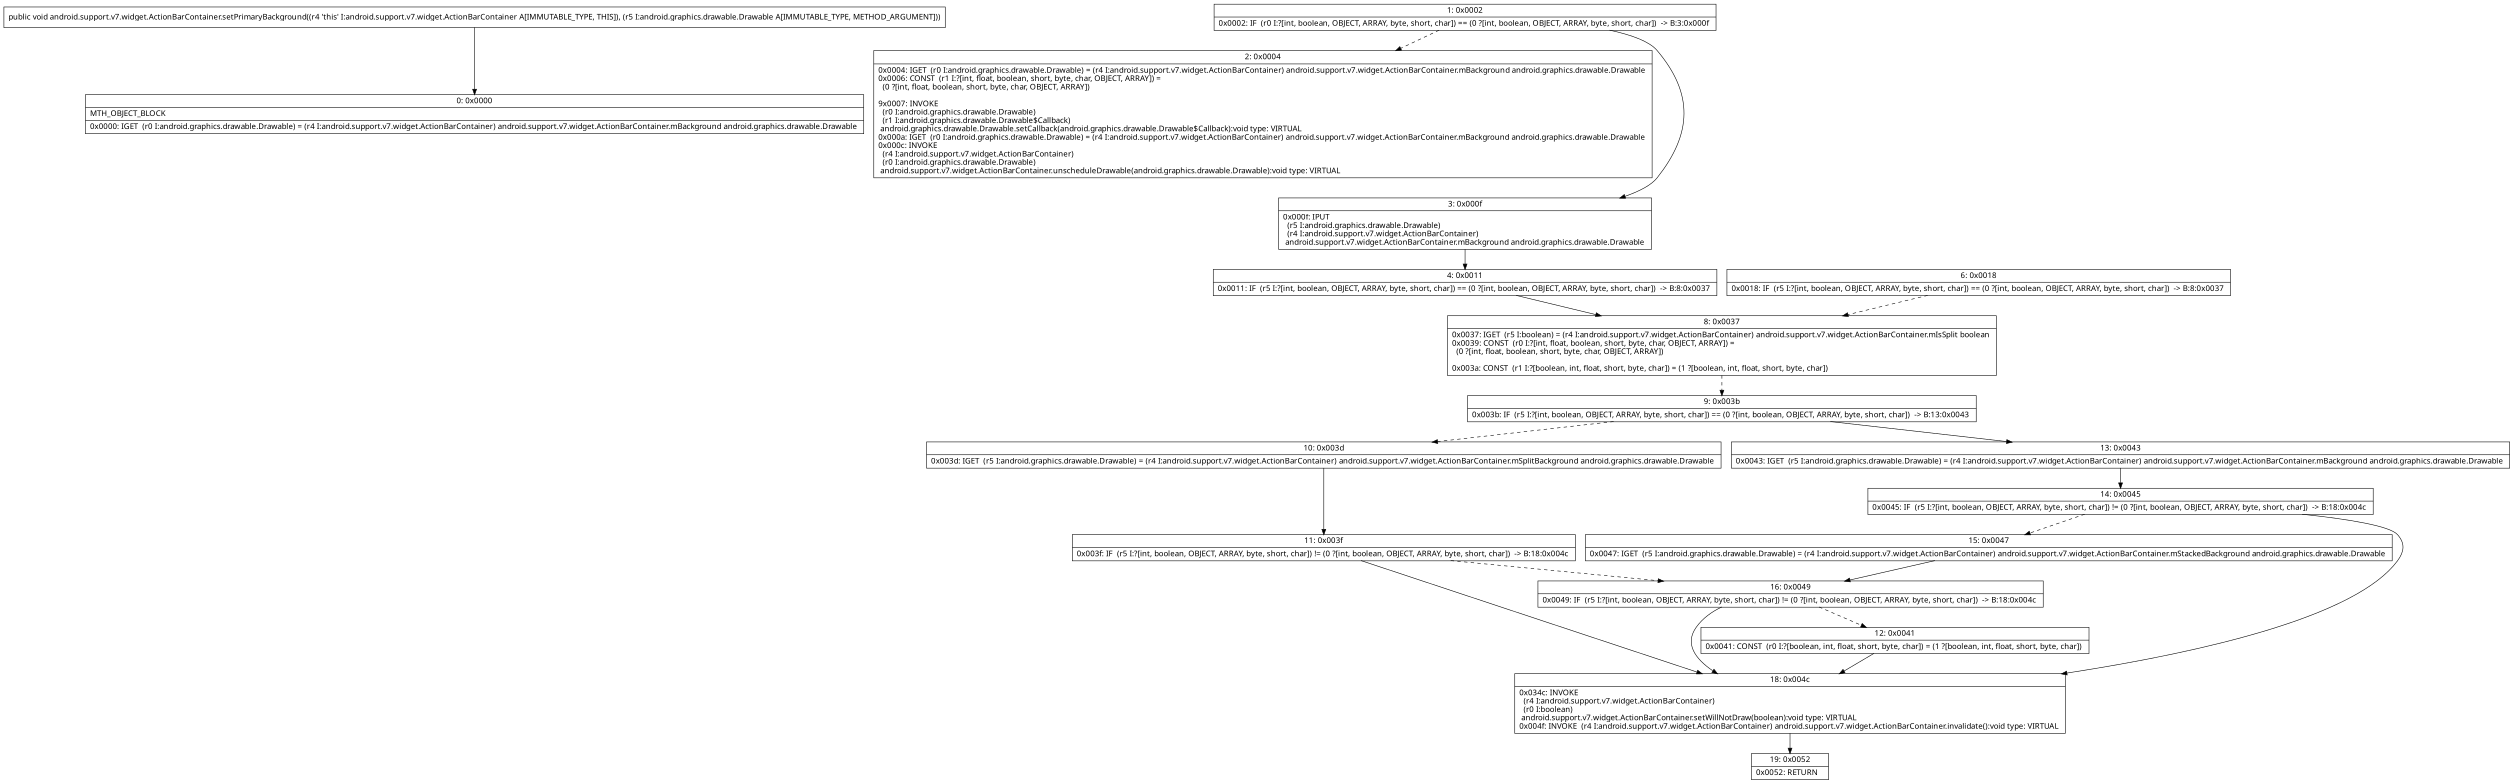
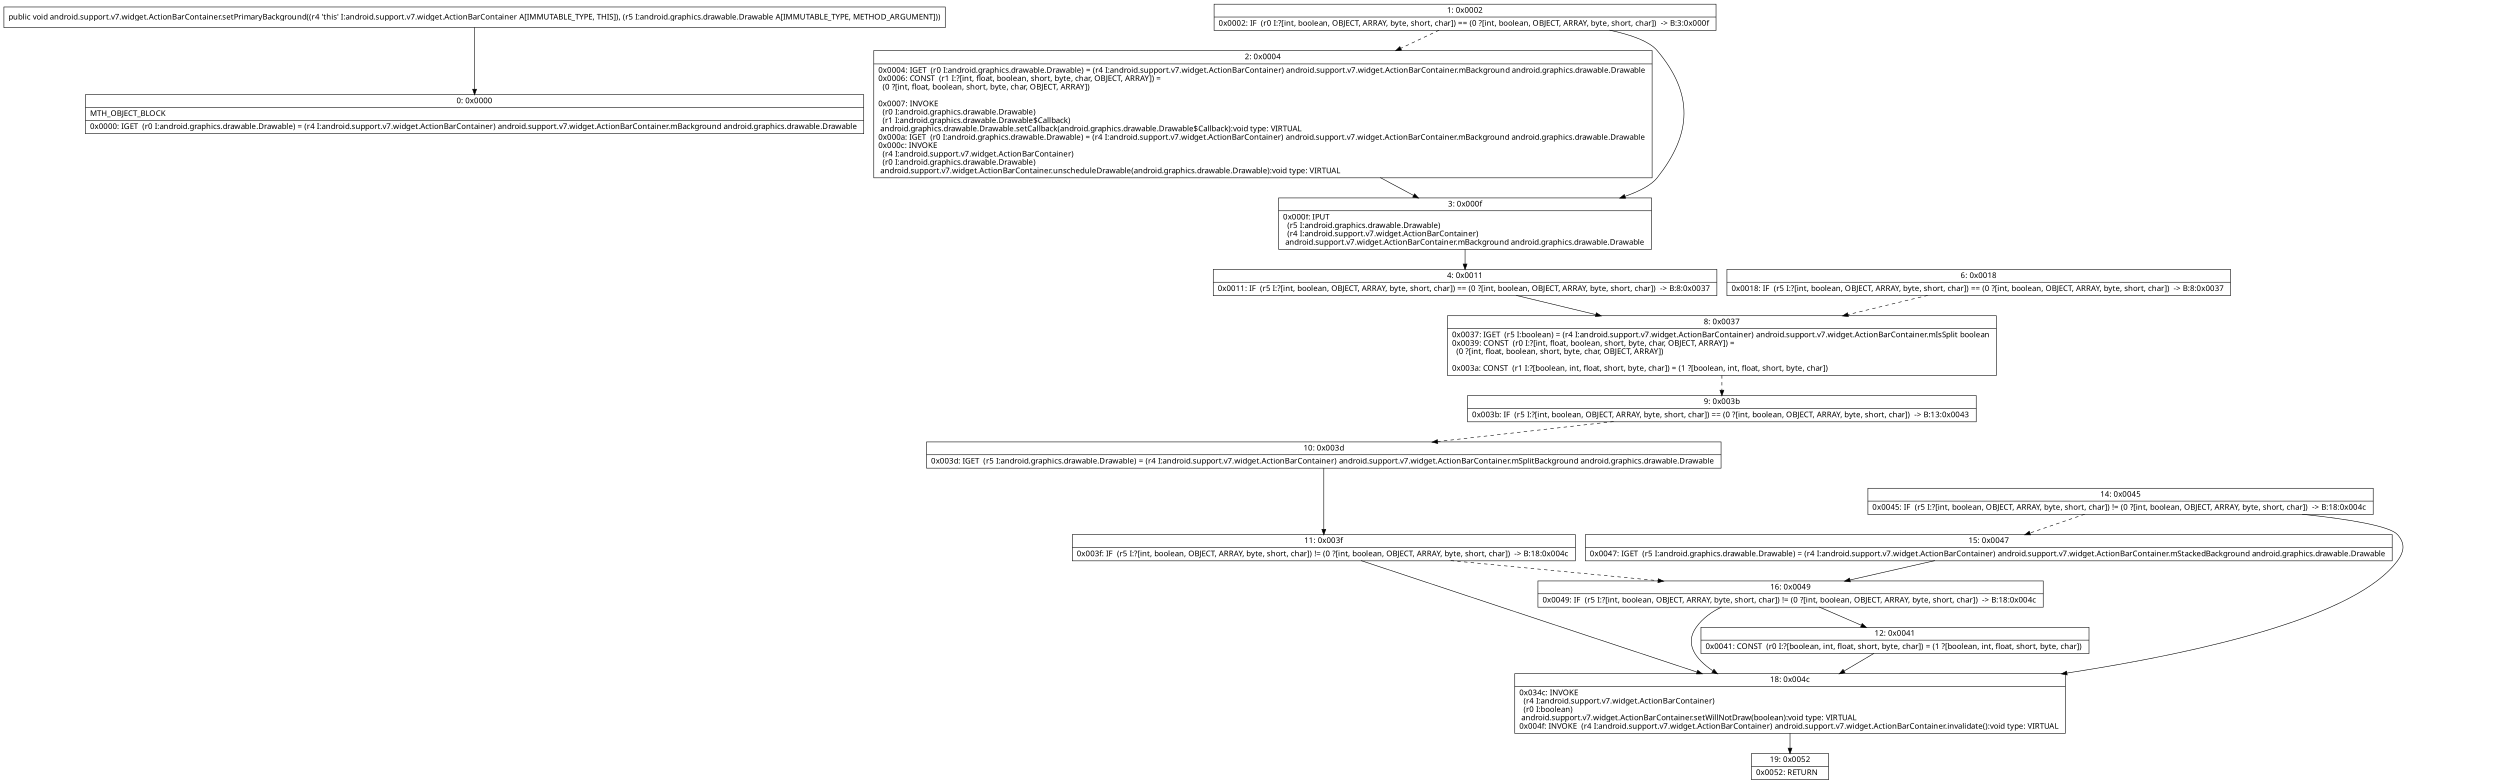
  digraph {
    fontname="Noto Sans"
    node [fontname="Noto Sans" shape=record]
    edge [fontname="Noto Sans"]
    n1 [label="{0\:\ 0x0000|MTH_OBJECT_BLOCK\l|0x0000: IGET  (r0 I:android.graphics.drawable.Drawable) = (r4 I:android.support.v7.widget.ActionBarContainer) android.support.v7.widget.ActionBarContainer.mBackground android.graphics.drawable.Drawable \l}"]
    n2 [label="{1\:\ 0x0002|0x0002: IF  (r0 I:?[int, boolean, OBJECT, ARRAY, byte, short, char]) == (0 ?[int, boolean, OBJECT, ARRAY, byte, short, char])  \-\> B:3:0x000f \l}"]
-   n3 [label="{2\:\ 0x0004|0x0004: IGET  (r0 I:android.graphics.drawable.Drawable) = (r4 I:android.support.v7.widget.ActionBarContainer) android.support.v7.widget.ActionBarContainer.mBackground android.graphics.drawable.Drawable \l0x0006: CONST  (r1 I:?[int, float, boolean, short, byte, char, OBJECT, ARRAY]) = \l  (0 ?[int, float, boolean, short, byte, char, OBJECT, ARRAY])\l \l9x0007: INVOKE  \l  (r0 I:android.graphics.drawable.Drawable)\l  (r1 I:android.graphics.drawable.Drawable$Callback)\l android.graphics.drawable.Drawable.setCallback(android.graphics.drawable.Drawable$Callback):void type: VIRTUAL \l0x000a: IGET  (r0 I:android.graphics.drawable.Drawable) = (r4 I:android.support.v7.widget.ActionBarContainer) android.support.v7.widget.ActionBarContainer.mBackground android.graphics.drawable.Drawable \l0x000c: INVOKE  \l  (r4 I:android.support.v7.widget.ActionBarContainer)\l  (r0 I:android.graphics.drawable.Drawable)\l android.support.v7.widget.ActionBarContainer.unscheduleDrawable(android.graphics.drawable.Drawable):void type: VIRTUAL \l}"]
+   n3 [label="{2\:\ 0x0004|0x0004: IGET  (r0 I:android.graphics.drawable.Drawable) = (r4 I:android.support.v7.widget.ActionBarContainer) android.support.v7.widget.ActionBarContainer.mBackground android.graphics.drawable.Drawable \l0x0006: CONST  (r1 I:?[int, float, boolean, short, byte, char, OBJECT, ARRAY]) = \l  (0 ?[int, float, boolean, short, byte, char, OBJECT, ARRAY])\l \l0x0007: INVOKE  \l  (r0 I:android.graphics.drawable.Drawable)\l  (r1 I:android.graphics.drawable.Drawable$Callback)\l android.graphics.drawable.Drawable.setCallback(android.graphics.drawable.Drawable$Callback):void type: VIRTUAL \l0x000a: IGET  (r0 I:android.graphics.drawable.Drawable) = (r4 I:android.support.v7.widget.ActionBarContainer) android.support.v7.widget.ActionBarContainer.mBackground android.graphics.drawable.Drawable \l0x000c: INVOKE  \l  (r4 I:android.support.v7.widget.ActionBarContainer)\l  (r0 I:android.graphics.drawable.Drawable)\l android.support.v7.widget.ActionBarContainer.unscheduleDrawable(android.graphics.drawable.Drawable):void type: VIRTUAL \l}"]
    n4 [label="{3\:\ 0x000f|0x000f: IPUT  \l  (r5 I:android.graphics.drawable.Drawable)\l  (r4 I:android.support.v7.widget.ActionBarContainer)\l android.support.v7.widget.ActionBarContainer.mBackground android.graphics.drawable.Drawable \l}"]
    n5 [label="{4\:\ 0x0011|0x0011: IF  (r5 I:?[int, boolean, OBJECT, ARRAY, byte, short, char]) == (0 ?[int, boolean, OBJECT, ARRAY, byte, short, char])  \-\> B:8:0x0037 \l}"]
    n6 [label="{8\:\ 0x0037|0x0037: IGET  (r5 I:boolean) = (r4 I:android.support.v7.widget.ActionBarContainer) android.support.v7.widget.ActionBarContainer.mIsSplit boolean \l0x0039: CONST  (r0 I:?[int, float, boolean, short, byte, char, OBJECT, ARRAY]) = \l  (0 ?[int, float, boolean, short, byte, char, OBJECT, ARRAY])\l \l0x003a: CONST  (r1 I:?[boolean, int, float, short, byte, char]) = (1 ?[boolean, int, float, short, byte, char]) \l}"]
    n7 [label="{9\:\ 0x003b|0x003b: IF  (r5 I:?[int, boolean, OBJECT, ARRAY, byte, short, char]) == (0 ?[int, boolean, OBJECT, ARRAY, byte, short, char])  \-\> B:13:0x0043 \l}"]
    n8 [label="{6\:\ 0x0018|0x0018: IF  (r5 I:?[int, boolean, OBJECT, ARRAY, byte, short, char]) == (0 ?[int, boolean, OBJECT, ARRAY, byte, short, char])  \-\> B:8:0x0037 \l}"]
    n9 [label="{10\:\ 0x003d|0x003d: IGET  (r5 I:android.graphics.drawable.Drawable) = (r4 I:android.support.v7.widget.ActionBarContainer) android.support.v7.widget.ActionBarContainer.mSplitBackground android.graphics.drawable.Drawable \l}"]
-   n10 [label="{13\:\ 0x0043|0x0043: IGET  (r5 I:android.graphics.drawable.Drawable) = (r4 I:android.support.v7.widget.ActionBarContainer) android.support.v7.widget.ActionBarContainer.mBackground android.graphics.drawable.Drawable \l}"]
    n11 [label="{11\:\ 0x003f|0x003f: IF  (r5 I:?[int, boolean, OBJECT, ARRAY, byte, short, char]) != (0 ?[int, boolean, OBJECT, ARRAY, byte, short, char])  \-\> B:18:0x004c \l}"]
    n12 [label="{14\:\ 0x0045|0x0045: IF  (r5 I:?[int, boolean, OBJECT, ARRAY, byte, short, char]) != (0 ?[int, boolean, OBJECT, ARRAY, byte, short, char])  \-\> B:18:0x004c \l}"]
    n13 [label="{18\:\ 0x004c|0x034c: INVOKE  \l  (r4 I:android.support.v7.widget.ActionBarContainer)\l  (r0 I:boolean)\l android.support.v7.widget.ActionBarContainer.setWillNotDraw(boolean):void type: VIRTUAL \l0x004f: INVOKE  (r4 I:android.support.v7.widget.ActionBarContainer) android.support.v7.widget.ActionBarContainer.invalidate():void type: VIRTUAL \l}"]
    n14 [label="{16\:\ 0x0049|0x0049: IF  (r5 I:?[int, boolean, OBJECT, ARRAY, byte, short, char]) != (0 ?[int, boolean, OBJECT, ARRAY, byte, short, char])  \-\> B:18:0x004c \l}"]
    n15 [label="{12\:\ 0x0041|0x0041: CONST  (r0 I:?[boolean, int, float, short, byte, char]) = (1 ?[boolean, int, float, short, byte, char]) \l}"]
    n16 [label="{19\:\ 0x0052|0x0052: RETURN   \l}"]
    n17 [label="{15\:\ 0x0047|0x0047: IGET  (r5 I:android.graphics.drawable.Drawable) = (r4 I:android.support.v7.widget.ActionBarContainer) android.support.v7.widget.ActionBarContainer.mStackedBackground android.graphics.drawable.Drawable \l}"]
    n18 [label="{public void android.support.v7.widget.ActionBarContainer.setPrimaryBackground((r4 'this' I:android.support.v7.widget.ActionBarContainer A[IMMUTABLE_TYPE, THIS]), (r5 I:android.graphics.drawable.Drawable A[IMMUTABLE_TYPE, METHOD_ARGUMENT])) }"]
    n2 -> n3 [style=dashed]
    n2 -> n4
+   n3 -> n4
    n4 -> n5
    n5 -> n6
    n6 -> n7 [style=dashed]
    n7 -> n9 [style=dashed]
-   n7 -> n10
    n8 -> n6 [style=dashed]
    n9 -> n11
-   n10 -> n12
    n11 -> n13
    n11 -> n14 [style=dashed]
    n12 -> n13
    n12 -> n17 [style=dashed]
    n13 -> n16
    n14 -> n13
-   n14 -> n15 [style=dashed]
+   n14 -> n15 [style=solid]
    n15 -> n13
    n17 -> n14
    n18 -> n1
  }
